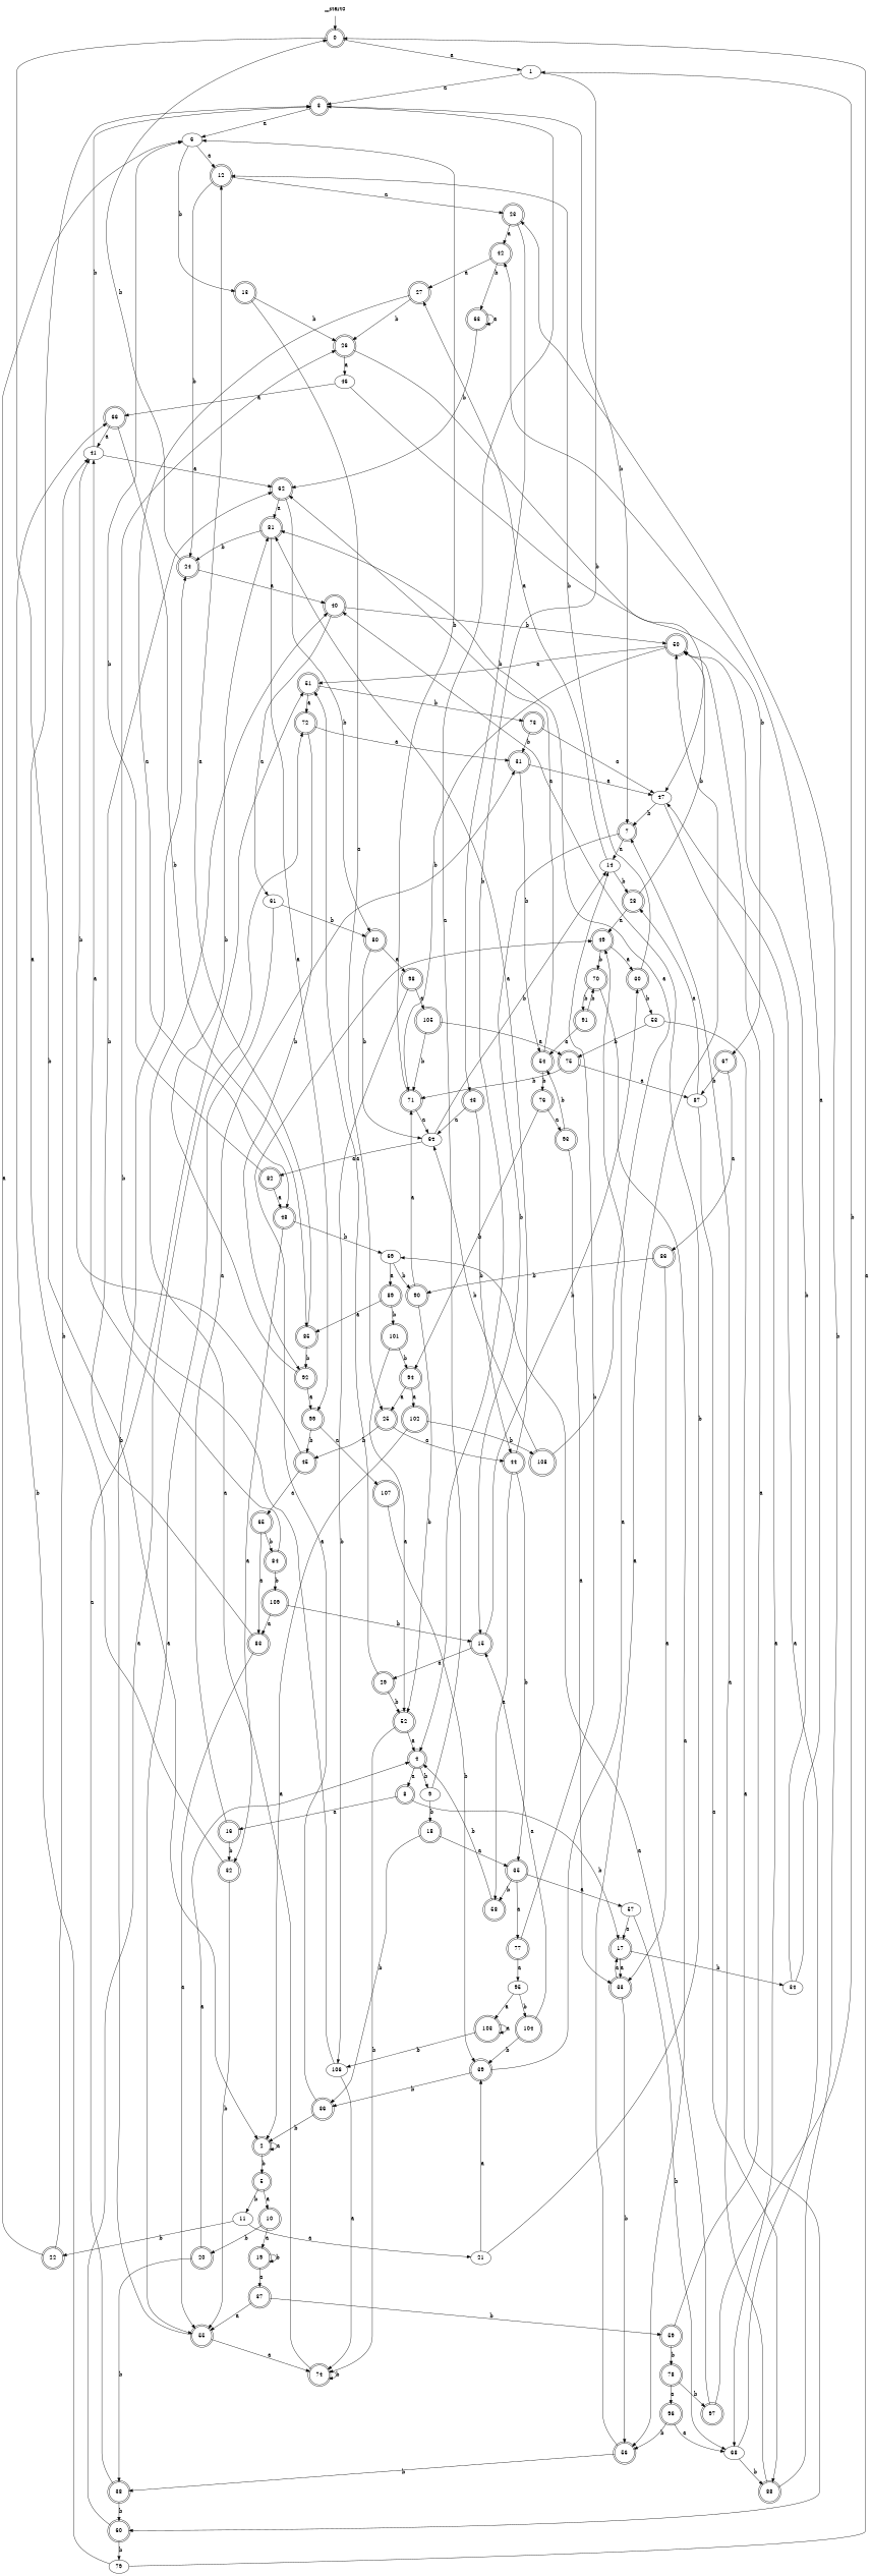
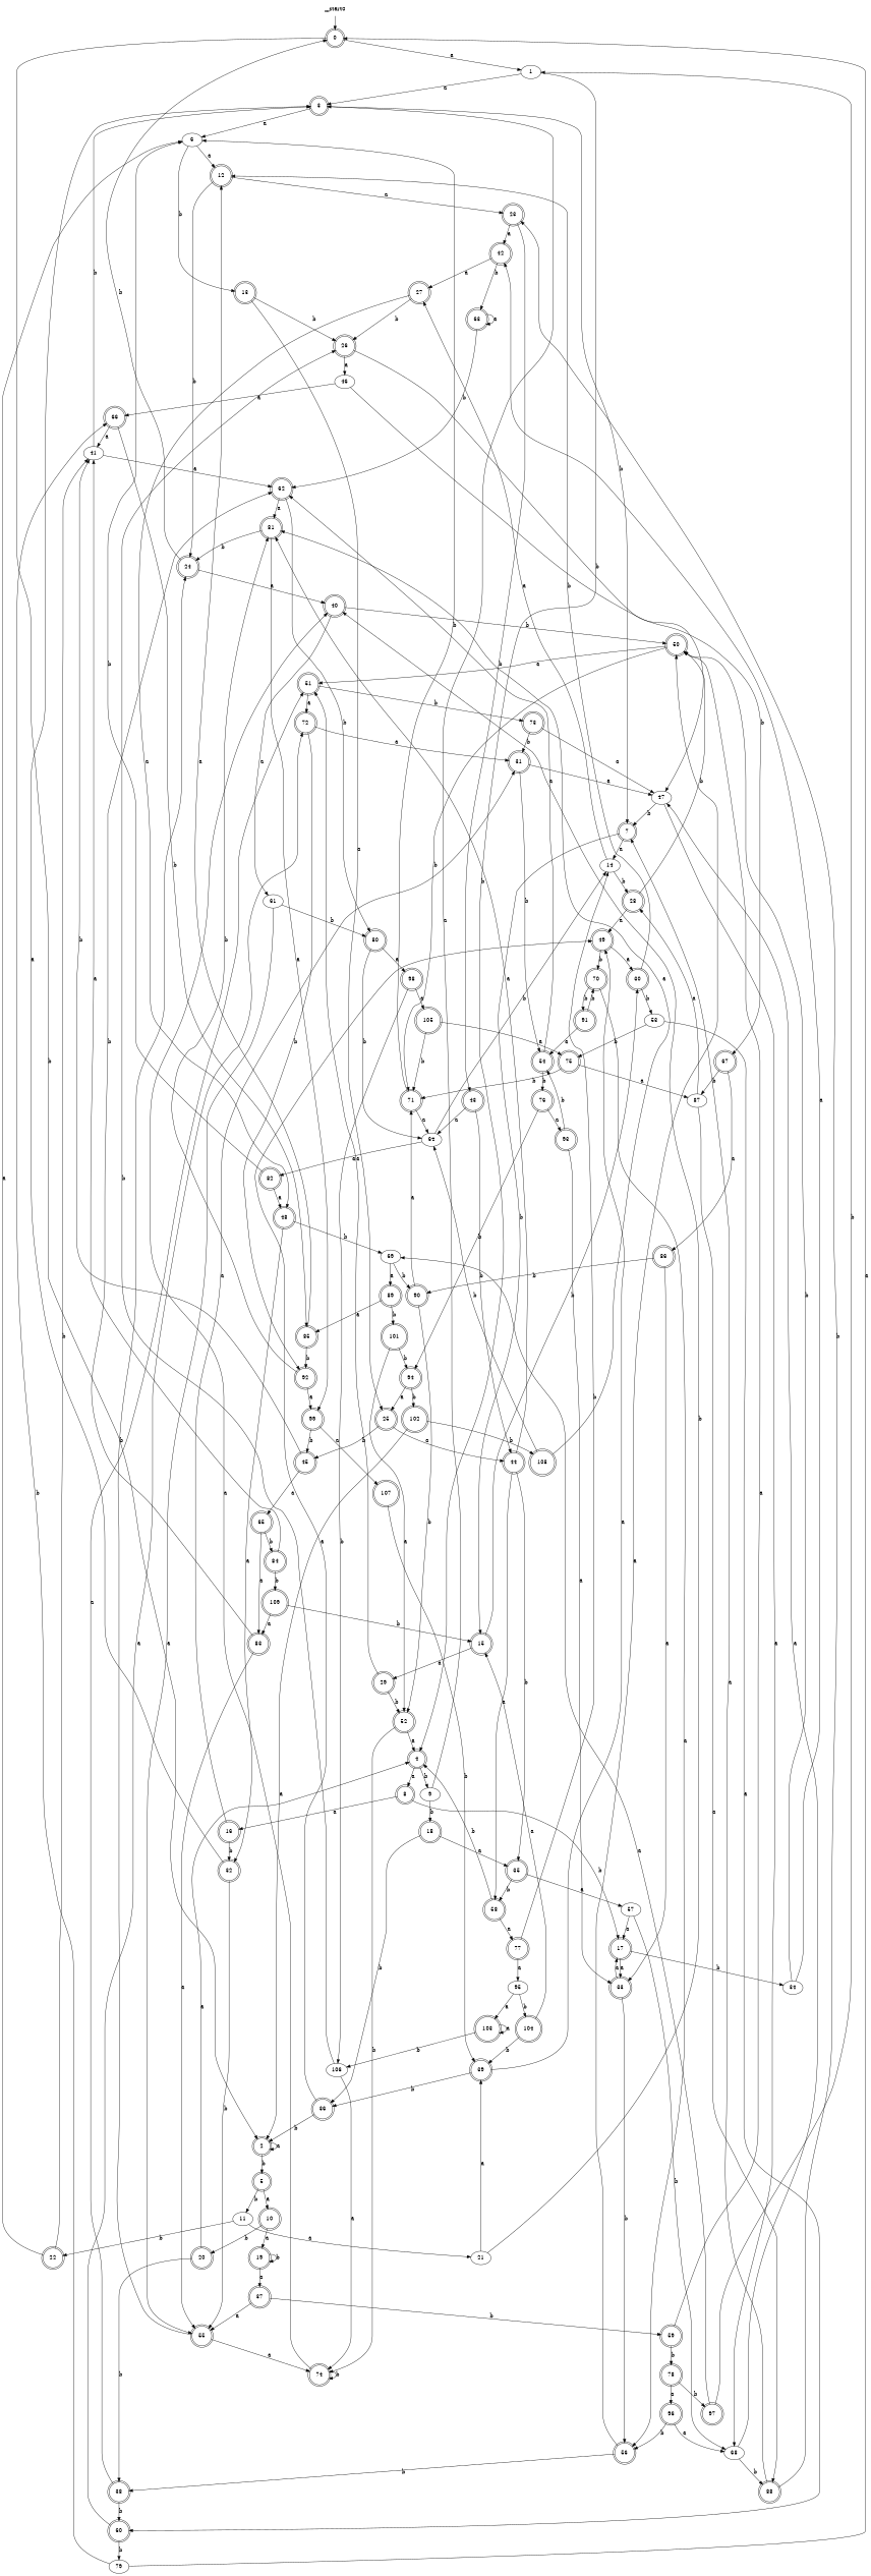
  digraph {
    node [shape=doublecircle]
    __start0 [shape=none]
    0
    1 [shape=""]
    2
    3
    4
    5
    6 [shape=""]
    7
    8
    9 [shape=""]
    10
    11 [shape=""]
    12
    13
    14 [shape=""]
    15
    16
    17
    18
    19
    20
    21 [shape=""]
    22
    23
    24
    25
    26
    27
    28
    29
    30
    31
    32
    33
    34 [shape=""]
    35
    36
    37
    38
    39
    40
    41 [shape=""]
    42
    43
    44
    45
    46 [shape=""]
    47 [shape=""]
    48
    49
    50
    51
    52
    53 [shape=""]
    54
    55
    56
    57 [shape=""]
    58
    59
    60
    61 [shape=""]
    62
    63
    64 [shape=""]
    81
    65
    66
    67
    68 [shape=""]
    69 [shape=""]
    70
    71
    72
    73
    74
    75
    76
    77
    78
    79 [shape=""]
    80
    82
    83
    84
    85
    86
    87 [shape=""]
    88
    89
    90
    91
    92
    93
    94
    95 [shape=""]
    96
    97
    98
    99
    n102 [label=109]
    101
    102
    103
    104
    105
    106 [shape=""]
    107
    108
    __start0 -> 0
    0 -> 1 [label=a]
    0 -> 2 [label=b]
    1 -> 3 [label=a]
    1 -> 4 [label=b]
    2 -> 2 [label=a]
    2 -> 5 [label=b]
    3 -> 6 [label=a]
    3 -> 7 [label=b]
    4 -> 8 [label=a]
    4 -> 9 [label=b]
    5 -> 10 [label=a]
    5 -> 11 [label=b]
    6 -> 12 [label=a]
    6 -> 13 [label=b]
    7 -> 14 [label=a]
    7 -> 15 [label=b]
    8 -> 16 [label=a]
    8 -> 17 [label=b]
    9 -> 3 [label=a]
    9 -> 18 [label=b]
    10 -> 19 [label=a]
    10 -> 20 [label=b]
    11 -> 21 [label=a]
    11 -> 22 [label=b]
    12 -> 23 [label=a]
    12 -> 24 [label=b]
    13 -> 25 [label=a]
    13 -> 26 [label=b]
    14 -> 27 [label=a]
    14 -> 28 [label=b]
    15 -> 29 [label=a]
    15 -> 30 [label=b]
    16 -> 31 [label=a]
    16 -> 32 [label=b]
    17 -> 33 [label=a]
    17 -> 34 [label=b]
    18 -> 35 [label=a]
    18 -> 36 [label=b]
    19 -> 19 [label=b]
    19 -> 37 [label=a]
    20 -> 4 [label=a]
    20 -> 38 [label=b]
    21 -> 39 [label=a]
    21 -> 40 [label=b]
    22 -> 6 [label=a]
    22 -> 41 [label=b]
    23 -> 42 [label=a]
    23 -> 43 [label=b]
    24 -> 0 [label=b]
    24 -> 40 [label=a]
    25 -> 44 [label=a]
    25 -> 45 [label=b]
    26 -> 46 [label=a]
    26 -> 47 [label=b]
    27 -> 26 [label=b]
    27 -> 48 [label=a]
    28 -> 49 [label=a]
    28 -> 50 [label=b]
    29 -> 51 [label=a]
    29 -> 52 [label=b]
    30 -> 12 [label=b]
    30 -> 53 [label=b]
    31 -> 47 [label=a]
    31 -> 54 [label=b]
    32 -> 3 [label=a]
    32 -> 55 [label=b]
    33 -> 17 [label=a]
    33 -> 56 [label=b]
    34 -> 42 [label=a]
    34 -> 50 [label=b]
    35 -> 57 [label=a]
    35 -> 58 [label=b]
    36 -> 2 [label=b]
    36 -> 49 [label=a]
    37 -> 55 [label=a]
    37 -> 59 [label=b]
    38 -> 51 [label=a]
    38 -> 60 [label=b]
    39 -> 36 [label=b]
    39 -> 49 [label=a]
    40 -> 50 [label=b]
    40 -> 61 [label=a]
    41 -> 3 [label=b]
    41 -> 62 [label=a]
    42 -> 27 [label=a]
    42 -> 63 [label=b]
    43 -> 44 [label=b]
    43 -> 64 [label=a]
    44 -> 35 [label=b]
    44 -> 58 [label=a]
    44 -> 81 [label=a]
    45 -> 41 [label=b]
    45 -> 65 [label=a]
    46 -> 66 [label=a]
    46 -> 67 [label=b]
    47 -> 7 [label=b]
    47 -> 68 [label=a]
    48 -> 32 [label=a]
    48 -> 69 [label=b]
    49 -> 30 [label=a]
    49 -> 70 [label=b]
    50 -> 51 [label=a]
    50 -> 71 [label=b]
    51 -> 72 [label=a]
    51 -> 73 [label=b]
    52 -> 4 [label=a]
    52 -> 74 [label=b]
    53 -> 60 [label=a]
    53 -> 75 [label=b]
    54 -> 62 [label=a]
    54 -> 76 [label=b]
    55 -> 24 [label=b]
    55 -> 74 [label=a]
    56 -> 38 [label=b]
    56 -> 50 [label=a]
    57 -> 17 [label=a]
    57 -> 68 [label=b]
    58 -> 4 [label=b]
-   35 -> 77 [label=a]
+   58 -> 77 [label=a]
    59 -> 50 [label=a]
    59 -> 78 [label=b]
    60 -> 72 [label=a]
    60 -> 79 [label=b]
    61 -> 55 [label=a]
    61 -> 80 [label=b]
    62 -> 81 [label=a]
    62 -> 80 [label=b]
    63 -> 62 [label=b]
    63 -> 63 [label=a]
    64 -> 14 [label=b]
    64 -> 82 [label=a]
    81 -> 24 [label=b]
    81 -> 99 [label=a]
    65 -> 83 [label=a]
    65 -> 84 [label=b]
    66 -> 41 [label=a]
    66 -> 85 [label=b]
    67 -> 86 [label=a]
    67 -> 87 [label=b]
    68 -> 47 [label=a]
    68 -> 88 [label=b]
    69 -> 89 [label=a]
    69 -> 90 [label=b]
    70 -> 56 [label=a]
    70 -> 91 [label=b]
    71 -> 6 [label=b]
    71 -> 64 [label=a]
    72 -> 31 [label=a]
    72 -> 92 [label=b]
    73 -> 31 [label=b]
    73 -> 47 [label=a]
    74 -> 40 [label=a]
    74 -> 74 [label=b]
    75 -> 71 [label=b]
    75 -> 87 [label=a]
    76 -> 93 [label=a]
    76 -> 94 [label=b]
    77 -> 14 [label=b]
    77 -> 95 [label=a]
    78 -> 96 [label=a]
    78 -> 97 [label=b]
    79 -> 0 [label=a]
    79 -> 66 [label=b]
    80 -> 64 [label=b]
    80 -> 98 [label=a]
    82 -> 6 [label=b]
    82 -> 48 [label=a]
    83 -> 55 [label=a]
    83 -> 62 [label=b]
    84 -> 41 [label=a]
    84 -> n102 [label=b]
    85 -> 12 [label=a]
    85 -> 92 [label=b]
    86 -> 33 [label=a]
    86 -> 90 [label=b]
    87 -> 28 [label=a]
    87 -> 88 [label=a]
    88 -> 7 [label=a]
    88 -> 23 [label=b]
    89 -> 85 [label=a]
    89 -> 101 [label=b]
    90 -> 52 [label=b]
    90 -> 71 [label=a]
    91 -> 54 [label=a]
    91 -> 70 [label=b]
    92 -> 81 [label=b]
    92 -> 99 [label=a]
    93 -> 33 [label=a]
    93 -> 54 [label=b]
    94 -> 25 [label=a]
-   94 -> 102 [label=a]
+   94 -> 102 [label=b]
    95 -> 103 [label=a]
    95 -> 104 [label=b]
    96 -> 56 [label=b]
    96 -> 68 [label=a]
    97 -> 1 [label=b]
    97 -> 69 [label=a]
    98 -> 105 [label=a]
    98 -> 106 [label=b]
    99 -> 45 [label=b]
    99 -> 107 [label=a]
    n102 -> 15 [label=b]
    n102 -> 83 [label=a]
    101 -> 52 [label=a]
    101 -> 94 [label=b]
    102 -> 2 [label=a]
    102 -> 108 [label=b]
    103 -> 103 [label=a]
    103 -> 106 [label=b]
    104 -> 15 [label=a]
    104 -> 39 [label=b]
    105 -> 71 [label=b]
    105 -> 75 [label=a]
    106 -> 26 [label=b]
    106 -> 74 [label=a]
    107 -> 39 [label=b]
    108 -> 64 [label=b]
    108 -> 81 [label=a]
  }
